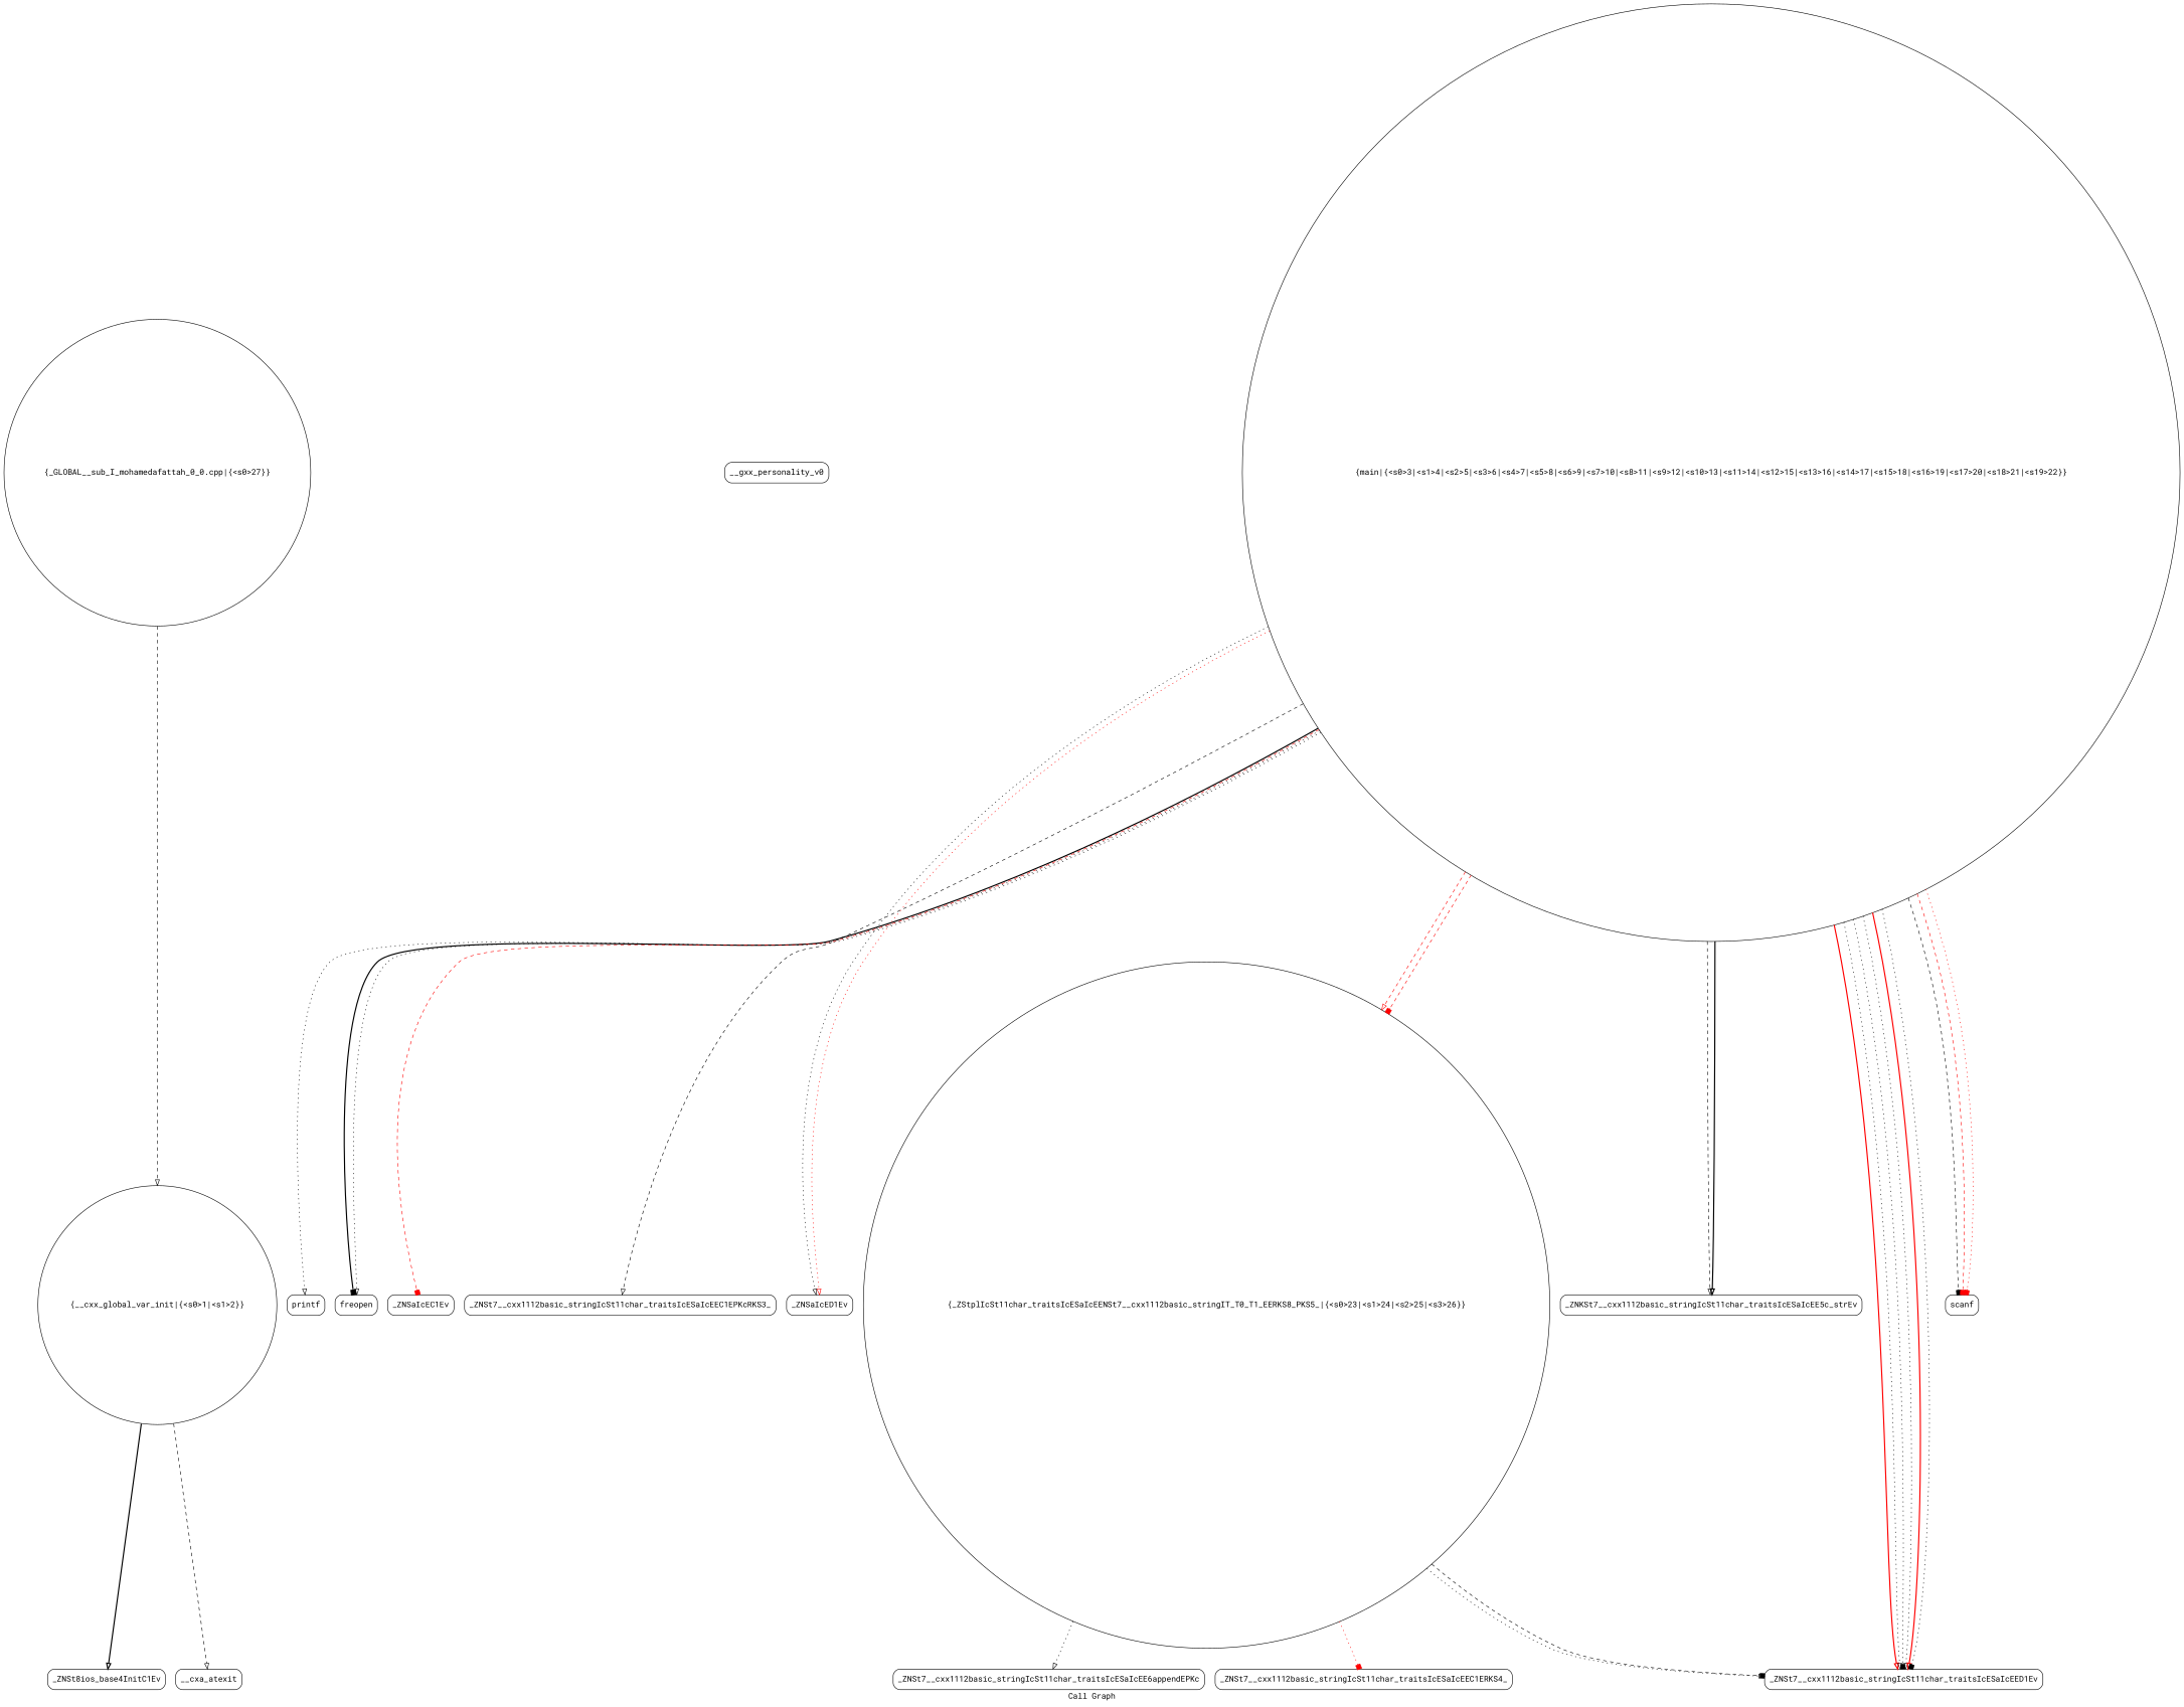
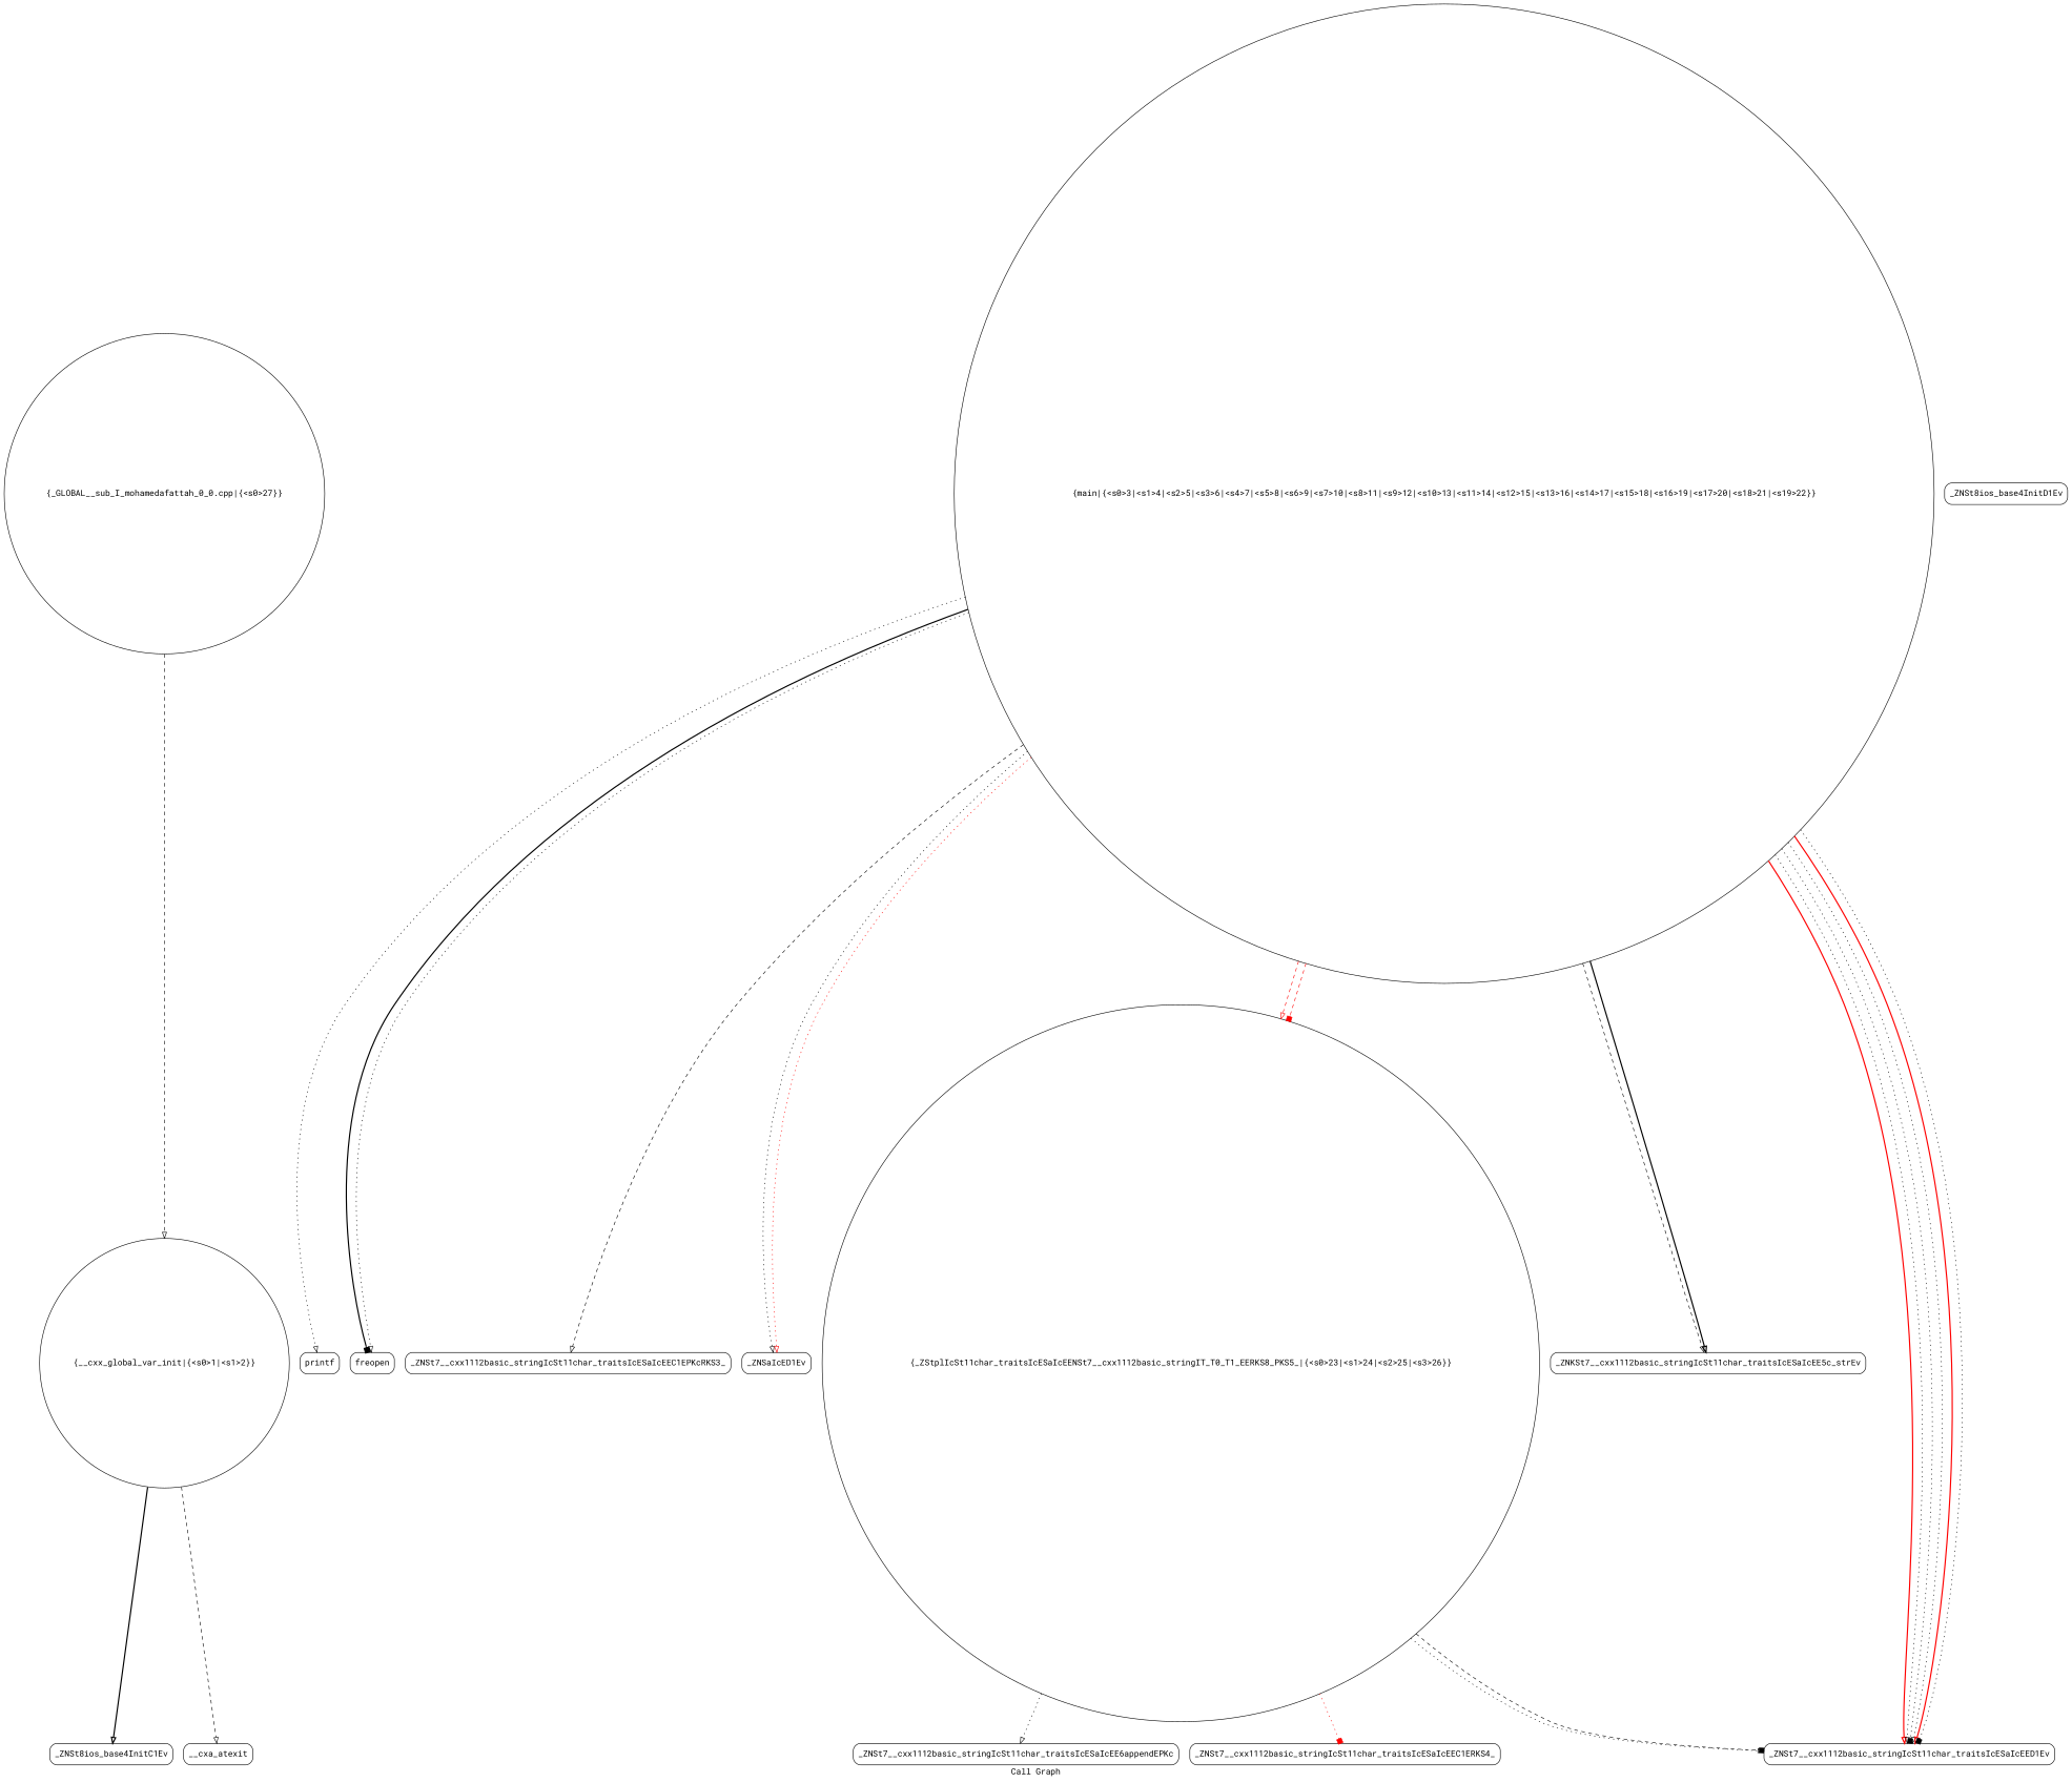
  digraph {
    fontname="Roboto Mono"
    label="Call Graph"
    node [fontname="Roboto Mono" shape=Mrecord]
    edge [arrowhead=onormal color=black fontname="Roboto Mono" style=dotted tailport=s0]
    n1 [label="{__cxx_global_var_init|{<s0>1|<s1>2}}" shape=circle]
    n2 [label="{_ZNSt8ios_base4InitC1Ev}"]
    n3 [label="{__cxa_atexit}"]
-   n4 [label="{__gxx_personality_v0}"]
    n5 [label="{printf}"]
+   n6 [label="{_ZNSt8ios_base4InitD1Ev}"]
    n7 [label="{freopen}"]
    n8 [label="{_ZNSt7__cxx1112basic_stringIcSt11char_traitsIcESaIcEE6appendEPKc}"]
    n9 [label="{main|{<s0>3|<s1>4|<s2>5|<s3>6|<s4>7|<s5>8|<s6>9|<s7>10|<s8>11|<s9>12|<s10>13|<s11>14|<s12>15|<s13>16|<s14>17|<s15>18|<s16>19|<s17>20|<s18>21|<s19>22}}" shape=circle]
-   n10 [label="{_ZNSaIcEC1Ev}"]
    n11 [label="{_ZNSt7__cxx1112basic_stringIcSt11char_traitsIcESaIcEEC1EPKcRKS3_}"]
    n12 [label="{_ZNSaIcED1Ev}"]
    n13 [label="{_ZStplIcSt11char_traitsIcESaIcEENSt7__cxx1112basic_stringIT_T0_T1_EERKS8_PKS5_|{<s0>23|<s1>24|<s2>25|<s3>26}}" shape=circle]
    n14 [label="{_ZNKSt7__cxx1112basic_stringIcSt11char_traitsIcESaIcEE5c_strEv}"]
    n15 [label="{_ZNSt7__cxx1112basic_stringIcSt11char_traitsIcESaIcEED1Ev}"]
-   n16 [label="{scanf}"]
    n17 [label="{_ZNSt7__cxx1112basic_stringIcSt11char_traitsIcESaIcEEC1ERKS4_}"]
    n18 [label="{_GLOBAL__sub_I_mohamedafattah_0_0.cpp|{<s0>27}}" shape=circle]
    n1 -> n2 [style=bold]
    n1 -> n3 [style=dashed tailport=s1]
    n9 -> n5 [tailport=s17]
    n9 -> n7 [arrowhead=box style=bold tailport=s5]
    n9 -> n7 [tailport=s9]
-   n9 -> n10 [arrowhead=box color=red style=dashed]
    n9 -> n11 [style=dashed tailport=s1]
    n9 -> n12 [tailport=s2]
    n9 -> n12 [color=red tailport=s14]
    n9 -> n13 [color=red style=dashed tailport=s3]
    n9 -> n13 [arrowhead=box color=red style=dashed tailport=s7]
    n9 -> n14 [style=dashed tailport=s4]
    n9 -> n14 [style=bold tailport=s8]
    n9 -> n15 [color=red style=bold tailport=s6]
    n9 -> n15 [tailport=s10]
    n9 -> n15 [arrowhead=box tailport=s15]
    n9 -> n15 [tailport=s16]
    n9 -> n15 [color=red style=bold tailport=s18]
    n9 -> n15 [arrowhead=box tailport=s19]
-   n9 -> n16 [arrowhead=box style=dashed tailport=s11]
-   n9 -> n16 [arrowhead=box color=red style=dashed tailport=s12]
-   n9 -> n16 [arrowhead=box color=red tailport=s13]
    n13 -> n8 [tailport=s1]
    n13 -> n15 [tailport=s2]
    n13 -> n15 [arrowhead=box style=dashed tailport=s3]
    n13 -> n17 [arrowhead=box color=red]
    n18 -> n1 [style=dashed]
  }
